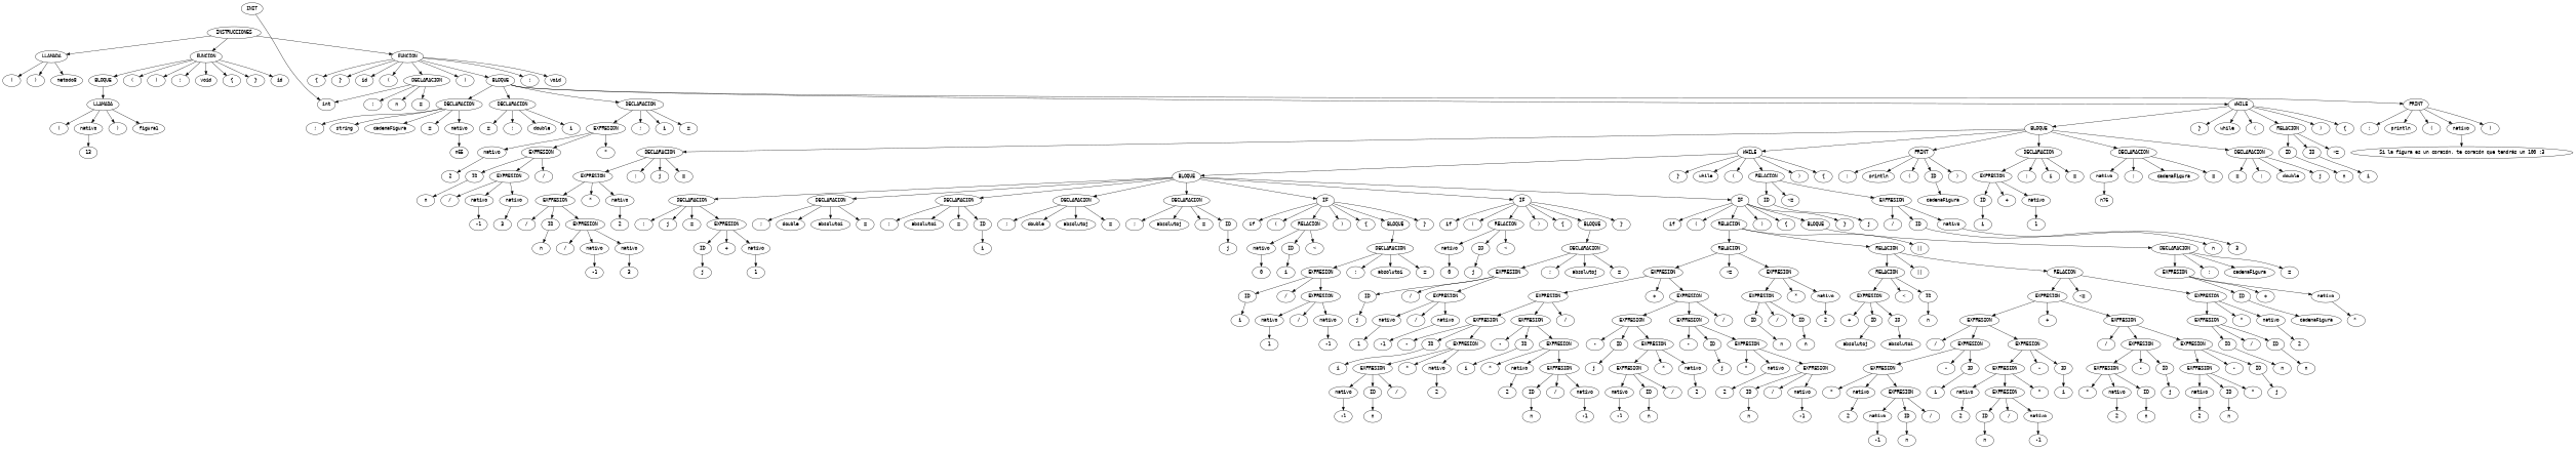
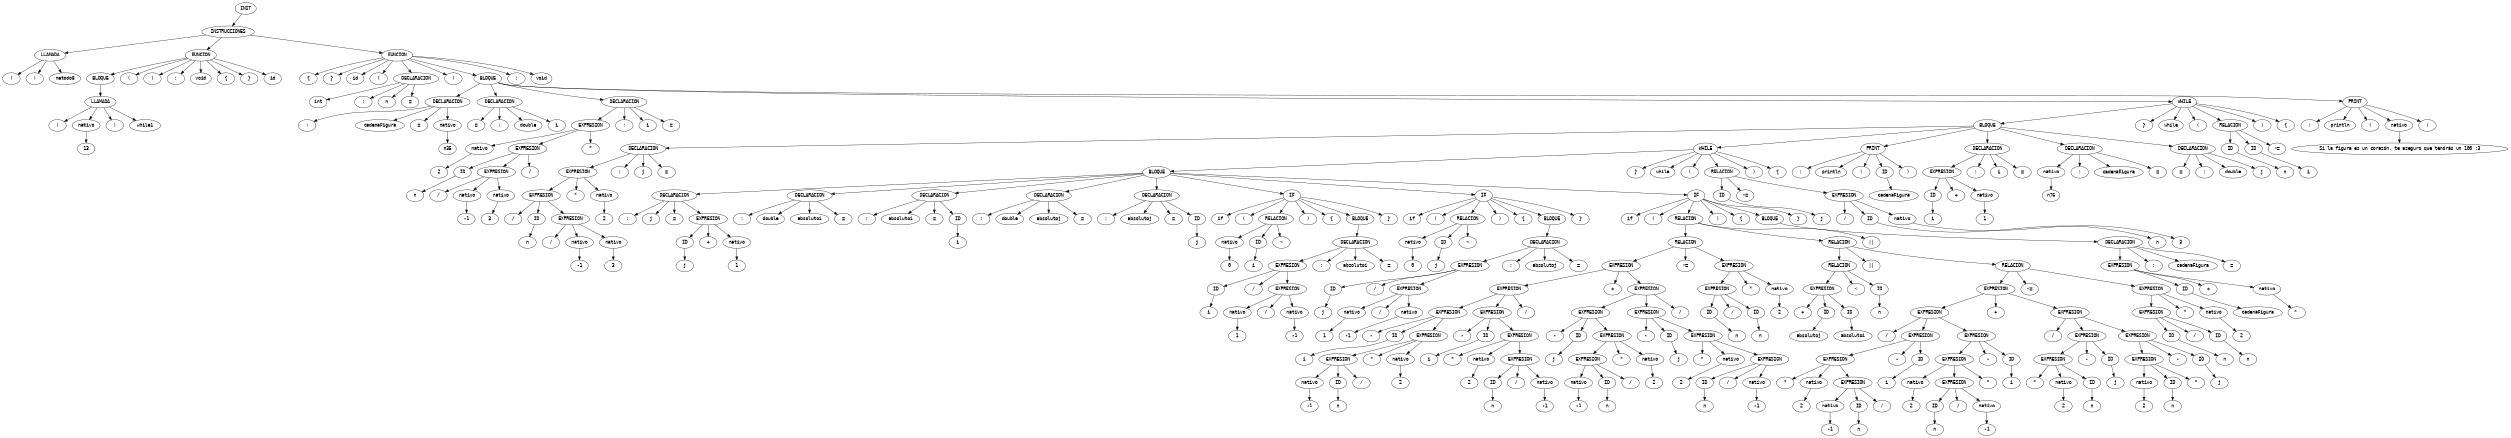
  digraph {
    fontname="DejaVu Sans Mono"
    node [fontname="DejaVu Sans Mono"]
    edge [fontname="DejaVu Sans Mono"]
    n0 [label=INIT]
    n1 [label=INSTRUCCIONES]
    n2 [label=FUNCION]
    n17 [label=FUNCION]
    n401 [label=LLAMADA]
    n3 [label=id]
    n4 [label="("]
    n5 [label=")"]
    n6 [label=":"]
    n7 [label=void]
    n8 [label="{"]
    n9 [label=BLOQUE]
    n16 [label="}"]
    n18 [label=id]
    n19 [label="("]
    n20 [label=DECLARACION]
    n25 [label=")"]
    n26 [label=":"]
    n27 [label=void]
    n28 [label="{"]
    n29 [label=BLOQUE]
    n400 [label="}"]
    n402 [label=metodo8]
    n403 [label="("]
    n404 [label=")"]
    n10 [label=LLAMADA]
-   n11 [label=figura1]
+   n11 [label=while1]
    n12 [label="("]
    n13 [label=nativo]
    n15 [label=")"]
    n14 [label=13]
    n21 [label=int]
    n22 [label=n]
    n23 [label="="]
    n24 [label=";"]
    n30 [label=DECLARACION]
    n37 [label=DECLARACION]
    n42 [label=DECLARACION]
    n60 [label=WHILE]
    n393 [label=PRINT]
-   n31 [label=string]
    n32 [label=cadenaFigura]
    n33 [label="="]
    n34 [label=nativo]
    n36 [label=";"]
    n38 [label=double]
    n39 [label=i]
    n40 [label="="]
    n41 [label=";"]
    n43 [label=i]
    n44 [label="="]
    n45 [label=EXPRESION]
    n59 [label=";"]
    n61 [label=while]
    n62 [label="("]
    n63 [label=RELACION]
    n69 [label=")"]
    n70 [label="{"]
    n71 [label=BLOQUE]
    n392 [label="}"]
    n394 [label=println]
    n395 [label="("]
    n396 [label=nativo]
    n398 [label=")"]
    n399 [label=";"]
-   n35 [label=n65]
+   n35
    n46 [label=EXPRESION]
    n56 [label="*"]
    n57 [label=nativo]
    n47 [label=EXPRESION]
    n53 [label="/"]
    n54 [label=ID]
    n58 [label=2]
    n48 [label=nativo]
    n50 [label="/"]
    n51 [label=nativo]
    n55 [label=n]
    n49 [label=3]
    n52 [label=-1]
    n64 [label=ID]
    n66 [label="<="]
    n67 [label=ID]
    n72 [label=DECLARACION]
    n78 [label=DECLARACION]
    n83 [label=DECLARACION]
    n101 [label=WHILE]
    n375 [label=PRINT]
    n382 [label=DECLARACION]
    n65 [label=i]
    n68 [label=n]
    n73 [label=cadenaFigura]
    n74 [label="="]
    n75 [label=nativo]
    n77 [label=";"]
    n79 [label=double]
    n80 [label=j]
    n81 [label="="]
    n82 [label=";"]
    n84 [label=j]
    n85 [label="="]
    n86 [label=EXPRESION]
    n100 [label=";"]
    n102 [label=while]
    n103 [label="("]
    n104 [label=RELACION]
    n114 [label=")"]
    n115 [label="{"]
    n116 [label=BLOQUE]
    n374 [label="}"]
    n376 [label=println]
    n377 [label="("]
    n378 [label=ID]
    n380 [label=")"]
    n381 [label=";"]
    n383 [label=i]
    n384 [label="="]
    n385 [label=EXPRESION]
    n391 [label=";"]
    n76
    n87 [label=EXPRESION]
    n97 [label="*"]
    n98 [label=nativo]
    n88 [label=EXPRESION]
    n94 [label="/"]
    n95 [label=ID]
    n99 [label=2]
    n89 [label=nativo]
    n91 [label="/"]
    n92 [label=nativo]
    n96 [label=n]
    n90 [label=3]
    n93 [label=-1]
    n105 [label=ID]
    n107 [label="<="]
    n108 [label=EXPRESION]
    n117 [label=DECLARACION]
    n122 [label=DECLARACION]
    n128 [label=DECLARACION]
    n133 [label=DECLARACION]
    n139 [label=IF]
    n166 [label=IF]
    n193 [label=IF]
    n364 [label=DECLARACION]
    n106 [label=j]
    n109 [label=nativo]
    n111 [label="/"]
    n112 [label=ID]
    n110 [label=3]
    n113 [label=n]
    n118 [label=double]
    n119 [label=absolutoi]
    n120 [label="="]
    n121 [label=";"]
    n123 [label=absolutoi]
    n124 [label="="]
    n125 [label=ID]
    n127 [label=";"]
    n129 [label=double]
    n130 [label=absolutoj]
    n131 [label="="]
    n132 [label=";"]
    n134 [label=absolutoj]
    n135 [label="="]
    n136 [label=ID]
    n138 [label=";"]
    n140 [label=if]
    n141 [label="("]
    n142 [label=RELACION]
    n148 [label=")"]
    n149 [label="{"]
    n150 [label=BLOQUE]
    n165 [label="}"]
    n167 [label=if]
    n168 [label="("]
    n169 [label=RELACION]
    n175 [label=")"]
    n176 [label="{"]
    n177 [label=BLOQUE]
    n192 [label="}"]
    n194 [label=if]
    n195 [label="("]
    n196 [label=RELACION]
    n350 [label=")"]
    n351 [label="{"]
    n352 [label=BLOQUE]
    n363 [label="}"]
    n365 [label=j]
    n366 [label="="]
    n367 [label=EXPRESION]
    n373 [label=";"]
    n126 [label=i]
    n137 [label=j]
    n143 [label=ID]
    n145 [label="<"]
    n146 [label=nativo]
    n151 [label=DECLARACION]
    n144 [label=i]
    n147 [label=0]
    n152 [label=absolutoi]
    n153 [label="="]
    n154 [label=EXPRESION]
    n164 [label=";"]
    n155 [label=ID]
    n157 [label="/"]
    n158 [label=EXPRESION]
    n156 [label=i]
    n159 [label=nativo]
    n161 [label="/"]
    n162 [label=nativo]
    n160 [label=1]
    n163 [label=-1]
    n170 [label=ID]
    n172 [label="<"]
    n173 [label=nativo]
    n178 [label=DECLARACION]
    n171 [label=j]
    n174 [label=0]
    n179 [label=absolutoj]
    n180 [label="="]
    n181 [label=EXPRESION]
    n191 [label=";"]
    n182 [label=ID]
    n184 [label="/"]
    n185 [label=EXPRESION]
    n183 [label=j]
    n186 [label=nativo]
    n188 [label="/"]
    n189 [label=nativo]
    n187 [label=1]
    n190 [label=-1]
    n197 [label=RELACION]
    n275 [label="||"]
    n276 [label=RELACION]
    n353 [label=DECLARACION]
    n198 [label=RELACION]
    n208 [label="||"]
    n209 [label=RELACION]
    n277 [label=EXPRESION]
    n339 [label="<="]
    n340 [label=EXPRESION]
    n199 [label=EXPRESION]
    n205 [label="<"]
    n206 [label=ID]
    n210 [label=EXPRESION]
    n264 [label="<="]
    n265 [label=EXPRESION]
    n200 [label=ID]
    n202 [label="+"]
    n203 [label=ID]
    n207 [label=n]
    n201 [label=absolutoi]
    n204 [label=absolutoj]
    n211 [label=EXPRESION]
    n241 [label="+"]
    n242 [label=EXPRESION]
    n266 [label=EXPRESION]
    n272 [label="*"]
    n273 [label=nativo]
    n212 [label=EXPRESION]
    n226 [label="/"]
    n227 [label=EXPRESION]
    n243 [label=EXPRESION]
    n253 [label="/"]
    n254 [label=EXPRESION]
    n213 [label=EXPRESION]
    n223 [label="-"]
    n224 [label=ID]
    n228 [label=EXPRESION]
    n238 [label="-"]
    n239 [label=ID]
    n214 [label=EXPRESION]
    n220 [label="*"]
    n221 [label=nativo]
    n225 [label=i]
    n215 [label=ID]
    n217 [label="/"]
    n218 [label=nativo]
    n222 [label=2]
    n216 [label=n]
    n219 [label=-1]
    n229 [label=EXPRESION]
    n235 [label="*"]
    n236 [label=nativo]
    n240 [label=i]
    n230 [label=ID]
    n232 [label="/"]
    n233 [label=nativo]
    n237 [label=2]
    n231 [label=n]
    n234 [label=-1]
    n244 [label=EXPRESION]
    n250 [label="-"]
    n251 [label=ID]
    n255 [label=EXPRESION]
    n261 [label="-"]
    n262 [label=ID]
    n245 [label=ID]
    n247 [label="*"]
    n248 [label=nativo]
    n252 [label=j]
    n246 [label=n]
    n249 [label=2]
    n256 [label=ID]
    n258 [label="*"]
    n259 [label=nativo]
    n263 [label=j]
    n257 [label=n]
    n260 [label=2]
    n267 [label=ID]
    n269 [label="/"]
    n270 [label=ID]
    n274 [label=2]
    n268 [label=n]
    n271 [label=n]
    n278 [label=EXPRESION]
    n308 [label="+"]
    n309 [label=EXPRESION]
    n341 [label=EXPRESION]
    n347 [label="*"]
    n348 [label=nativo]
    n279 [label=EXPRESION]
    n293 [label="/"]
    n294 [label=EXPRESION]
    n310 [label=EXPRESION]
    n324 [label="/"]
    n325 [label=EXPRESION]
    n280 [label=EXPRESION]
    n290 [label="-"]
    n291 [label=ID]
    n295 [label=EXPRESION]
    n305 [label="-"]
    n306 [label=ID]
    n281 [label=EXPRESION]
    n287 [label="*"]
    n288 [label=nativo]
    n292 [label=i]
    n282 [label=ID]
    n284 [label="/"]
    n285 [label=nativo]
    n289 [label=2]
    n283 [label=n]
    n286 [label=-1]
    n296 [label=EXPRESION]
    n302 [label="*"]
    n303 [label=nativo]
    n307 [label=i]
    n297 [label=ID]
    n299 [label="/"]
    n300 [label=nativo]
    n304 [label=2]
    n298 [label=n]
    n301 [label=-1]
    n311 [label=EXPRESION]
    n321 [label="-"]
    n322 [label=ID]
    n326 [label=EXPRESION]
    n336 [label="-"]
    n337 [label=ID]
    n312 [label=EXPRESION]
    n318 [label="*"]
    n319 [label=nativo]
    n323 [label=j]
    n313 [label=ID]
    n315 [label="/"]
    n316 [label=nativo]
    n320 [label=2]
    n314 [label=n]
    n317 [label=-1]
    n327 [label=EXPRESION]
    n333 [label="*"]
    n334 [label=nativo]
    n338 [label=j]
    n328 [label=ID]
    n330 [label="/"]
    n331 [label=nativo]
    n335 [label=2]
    n329 [label=n]
    n332 [label=-1]
    n342 [label=ID]
    n344 [label="/"]
    n345 [label=ID]
    n349 [label=2]
    n343 [label=n]
    n346 [label=n]
    n354 [label=cadenaFigura]
    n355 [label="="]
    n356 [label=EXPRESION]
    n362 [label=";"]
    n357 [label=ID]
    n359 [label="+"]
    n360 [label=nativo]
    n358 [label=cadenaFigura]
    n361 [label="* "]
    n368 [label=ID]
    n370 [label="+"]
    n371 [label=nativo]
    n369 [label=j]
    n372 [label=1]
    n379 [label=cadenaFigura]
    n386 [label=ID]
    n388 [label="+"]
    n389 [label=nativo]
    n387 [label=i]
    n390 [label=1]
-   n397 [label="Si la figura es un corazón, te corazón que tendrás un 100 :3"]
-   n0 -> n21
+   n397 [label="Si la figura es un corazón, te aseguro que tendrás un 100 :3"]
+   n0 -> n1
    n1 -> n2
    n1 -> n17
    n1 -> n401
    n2 -> n3
    n2 -> n4
    n2 -> n5
    n2 -> n6
    n2 -> n7
    n2 -> n8
    n2 -> n9
    n2 -> n16
    n17 -> n18
    n17 -> n19
    n17 -> n20
    n17 -> n25
    n17 -> n26
    n17 -> n27
    n17 -> n28
    n17 -> n29
    n17 -> n400
    n401 -> n402
    n401 -> n403
    n401 -> n404
    n9 -> n10
    n20 -> n21
    n20 -> n22
    n20 -> n23
    n20 -> n24
    n29 -> n30
    n29 -> n37
    n29 -> n42
    n29 -> n60
    n29 -> n393
    n10 -> n11
    n10 -> n12
    n10 -> n13
    n10 -> n15
    n13 -> n14
-   n30 -> n31
    n30 -> n32
    n30 -> n33
    n30 -> n34
    n30 -> n36
    n37 -> n38
    n37 -> n39
    n37 -> n40
    n37 -> n41
    n42 -> n43
    n42 -> n44
    n42 -> n45
    n42 -> n59
    n60 -> n61
    n60 -> n62
    n60 -> n63
    n60 -> n69
    n60 -> n70
    n60 -> n71
    n60 -> n392
    n393 -> n394
    n393 -> n395
    n393 -> n396
    n393 -> n398
    n393 -> n399
    n34 -> n35
    n45 -> n46
    n45 -> n56
    n45 -> n57
    n63 -> n64
    n63 -> n66
    n63 -> n67
    n71 -> n72
    n71 -> n78
    n71 -> n83
    n71 -> n101
    n71 -> n375
    n71 -> n382
    n396 -> n397
    n46 -> n47
    n46 -> n53
    n46 -> n54
    n57 -> n58
    n47 -> n48
    n47 -> n50
    n47 -> n51
    n54 -> n55
    n48 -> n49
    n51 -> n52
    n64 -> n65
    n67 -> n68
    n72 -> n73
    n72 -> n74
    n72 -> n75
    n72 -> n77
    n78 -> n79
    n78 -> n80
    n78 -> n81
    n78 -> n82
    n83 -> n84
    n83 -> n85
    n83 -> n86
    n83 -> n100
    n101 -> n102
    n101 -> n103
    n101 -> n104
    n101 -> n114
    n101 -> n115
    n101 -> n116
    n101 -> n374
    n375 -> n376
    n375 -> n377
    n375 -> n378
    n375 -> n380
    n375 -> n381
    n382 -> n383
    n382 -> n384
    n382 -> n385
    n382 -> n391
    n75 -> n76
    n86 -> n87
    n86 -> n97
    n86 -> n98
    n104 -> n105
    n104 -> n107
    n104 -> n108
    n116 -> n117
    n116 -> n122
    n116 -> n128
    n116 -> n133
    n116 -> n139
    n116 -> n166
    n116 -> n193
    n116 -> n364
    n378 -> n379
    n385 -> n386
    n385 -> n388
    n385 -> n389
    n87 -> n88
    n87 -> n94
    n87 -> n95
    n98 -> n99
    n88 -> n89
    n88 -> n91
    n88 -> n92
    n95 -> n96
    n89 -> n90
    n92 -> n93
    n105 -> n106
    n108 -> n109
    n108 -> n111
    n108 -> n112
    n117 -> n118
    n117 -> n119
    n117 -> n120
    n117 -> n121
    n122 -> n123
    n122 -> n124
    n122 -> n125
    n122 -> n127
    n128 -> n129
    n128 -> n130
    n128 -> n131
    n128 -> n132
    n133 -> n134
    n133 -> n135
    n133 -> n136
    n133 -> n138
    n139 -> n140
    n139 -> n141
    n139 -> n142
    n139 -> n148
    n139 -> n149
    n139 -> n150
    n139 -> n165
    n166 -> n167
    n166 -> n168
    n166 -> n169
    n166 -> n175
    n166 -> n176
    n166 -> n177
    n166 -> n192
    n193 -> n194
    n193 -> n195
    n193 -> n196
    n193 -> n350
    n193 -> n351
    n193 -> n352
    n193 -> n363
    n364 -> n365
    n364 -> n366
    n364 -> n367
    n364 -> n373
    n109 -> n110
    n112 -> n113
    n125 -> n126
    n136 -> n137
    n142 -> n143
    n142 -> n145
    n142 -> n146
    n150 -> n151
    n169 -> n170
    n169 -> n172
    n169 -> n173
    n177 -> n178
    n196 -> n197
    n196 -> n275
    n196 -> n276
    n352 -> n353
    n367 -> n368
    n367 -> n370
    n367 -> n371
    n143 -> n144
    n146 -> n147
    n151 -> n152
    n151 -> n153
    n151 -> n154
    n151 -> n164
    n154 -> n155
    n154 -> n157
    n154 -> n158
    n155 -> n156
    n158 -> n159
    n158 -> n161
    n158 -> n162
    n159 -> n160
    n162 -> n163
    n170 -> n171
    n173 -> n174
    n178 -> n179
    n178 -> n180
    n178 -> n181
    n178 -> n191
    n181 -> n182
    n181 -> n184
    n181 -> n185
    n182 -> n183
    n185 -> n186
    n185 -> n188
    n185 -> n189
    n186 -> n187
    n189 -> n190
    n197 -> n198
    n197 -> n208
    n197 -> n209
    n276 -> n277
    n276 -> n339
    n276 -> n340
    n353 -> n354
    n353 -> n355
    n353 -> n356
    n353 -> n362
    n198 -> n199
    n198 -> n205
    n198 -> n206
    n209 -> n210
    n209 -> n264
    n209 -> n265
    n277 -> n278
    n277 -> n308
    n277 -> n309
    n340 -> n341
    n340 -> n347
    n340 -> n348
    n199 -> n200
    n199 -> n202
    n199 -> n203
    n206 -> n207
    n210 -> n211
    n210 -> n241
    n210 -> n242
    n265 -> n266
    n265 -> n272
    n265 -> n273
    n200 -> n201
    n203 -> n204
    n211 -> n212
    n211 -> n226
    n211 -> n227
    n242 -> n243
    n242 -> n253
    n242 -> n254
    n266 -> n267
    n266 -> n269
    n266 -> n270
    n273 -> n274
    n212 -> n213
    n212 -> n223
    n212 -> n224
    n227 -> n228
    n227 -> n238
    n227 -> n239
    n243 -> n244
    n243 -> n250
    n243 -> n251
    n254 -> n255
    n254 -> n261
    n254 -> n262
    n213 -> n214
    n213 -> n220
    n213 -> n221
    n224 -> n225
    n228 -> n229
    n228 -> n235
    n228 -> n236
    n239 -> n240
    n214 -> n215
    n214 -> n217
    n214 -> n218
    n221 -> n222
    n215 -> n216
    n218 -> n219
    n229 -> n230
    n229 -> n232
    n229 -> n233
    n236 -> n237
    n230 -> n231
    n233 -> n234
    n244 -> n245
    n244 -> n247
    n244 -> n248
    n251 -> n252
    n255 -> n256
    n255 -> n258
    n255 -> n259
    n262 -> n263
    n245 -> n246
    n248 -> n249
    n256 -> n257
    n259 -> n260
    n267 -> n268
    n270 -> n271
    n278 -> n279
    n278 -> n293
    n278 -> n294
    n309 -> n310
    n309 -> n324
    n309 -> n325
    n341 -> n342
    n341 -> n344
    n341 -> n345
    n348 -> n349
    n279 -> n280
    n279 -> n290
    n279 -> n291
    n294 -> n295
    n294 -> n305
    n294 -> n306
    n310 -> n311
    n310 -> n321
    n310 -> n322
    n325 -> n326
    n325 -> n336
    n325 -> n337
    n280 -> n281
    n280 -> n287
    n280 -> n288
    n291 -> n292
    n295 -> n296
    n295 -> n302
    n295 -> n303
    n306 -> n307
    n281 -> n282
    n281 -> n284
    n281 -> n285
    n288 -> n289
    n282 -> n283
    n285 -> n286
    n296 -> n297
    n296 -> n299
    n296 -> n300
    n303 -> n304
    n297 -> n298
    n300 -> n301
    n311 -> n312
    n311 -> n318
    n311 -> n319
    n322 -> n323
    n326 -> n327
    n326 -> n333
    n326 -> n334
    n337 -> n338
    n312 -> n313
    n312 -> n315
    n312 -> n316
    n319 -> n320
    n313 -> n314
    n316 -> n317
    n327 -> n328
    n327 -> n330
    n327 -> n331
    n334 -> n335
    n328 -> n329
    n331 -> n332
    n342 -> n343
    n345 -> n346
    n356 -> n357
    n356 -> n359
    n356 -> n360
    n357 -> n358
    n360 -> n361
    n368 -> n369
    n371 -> n372
    n386 -> n387
    n389 -> n390
  }
